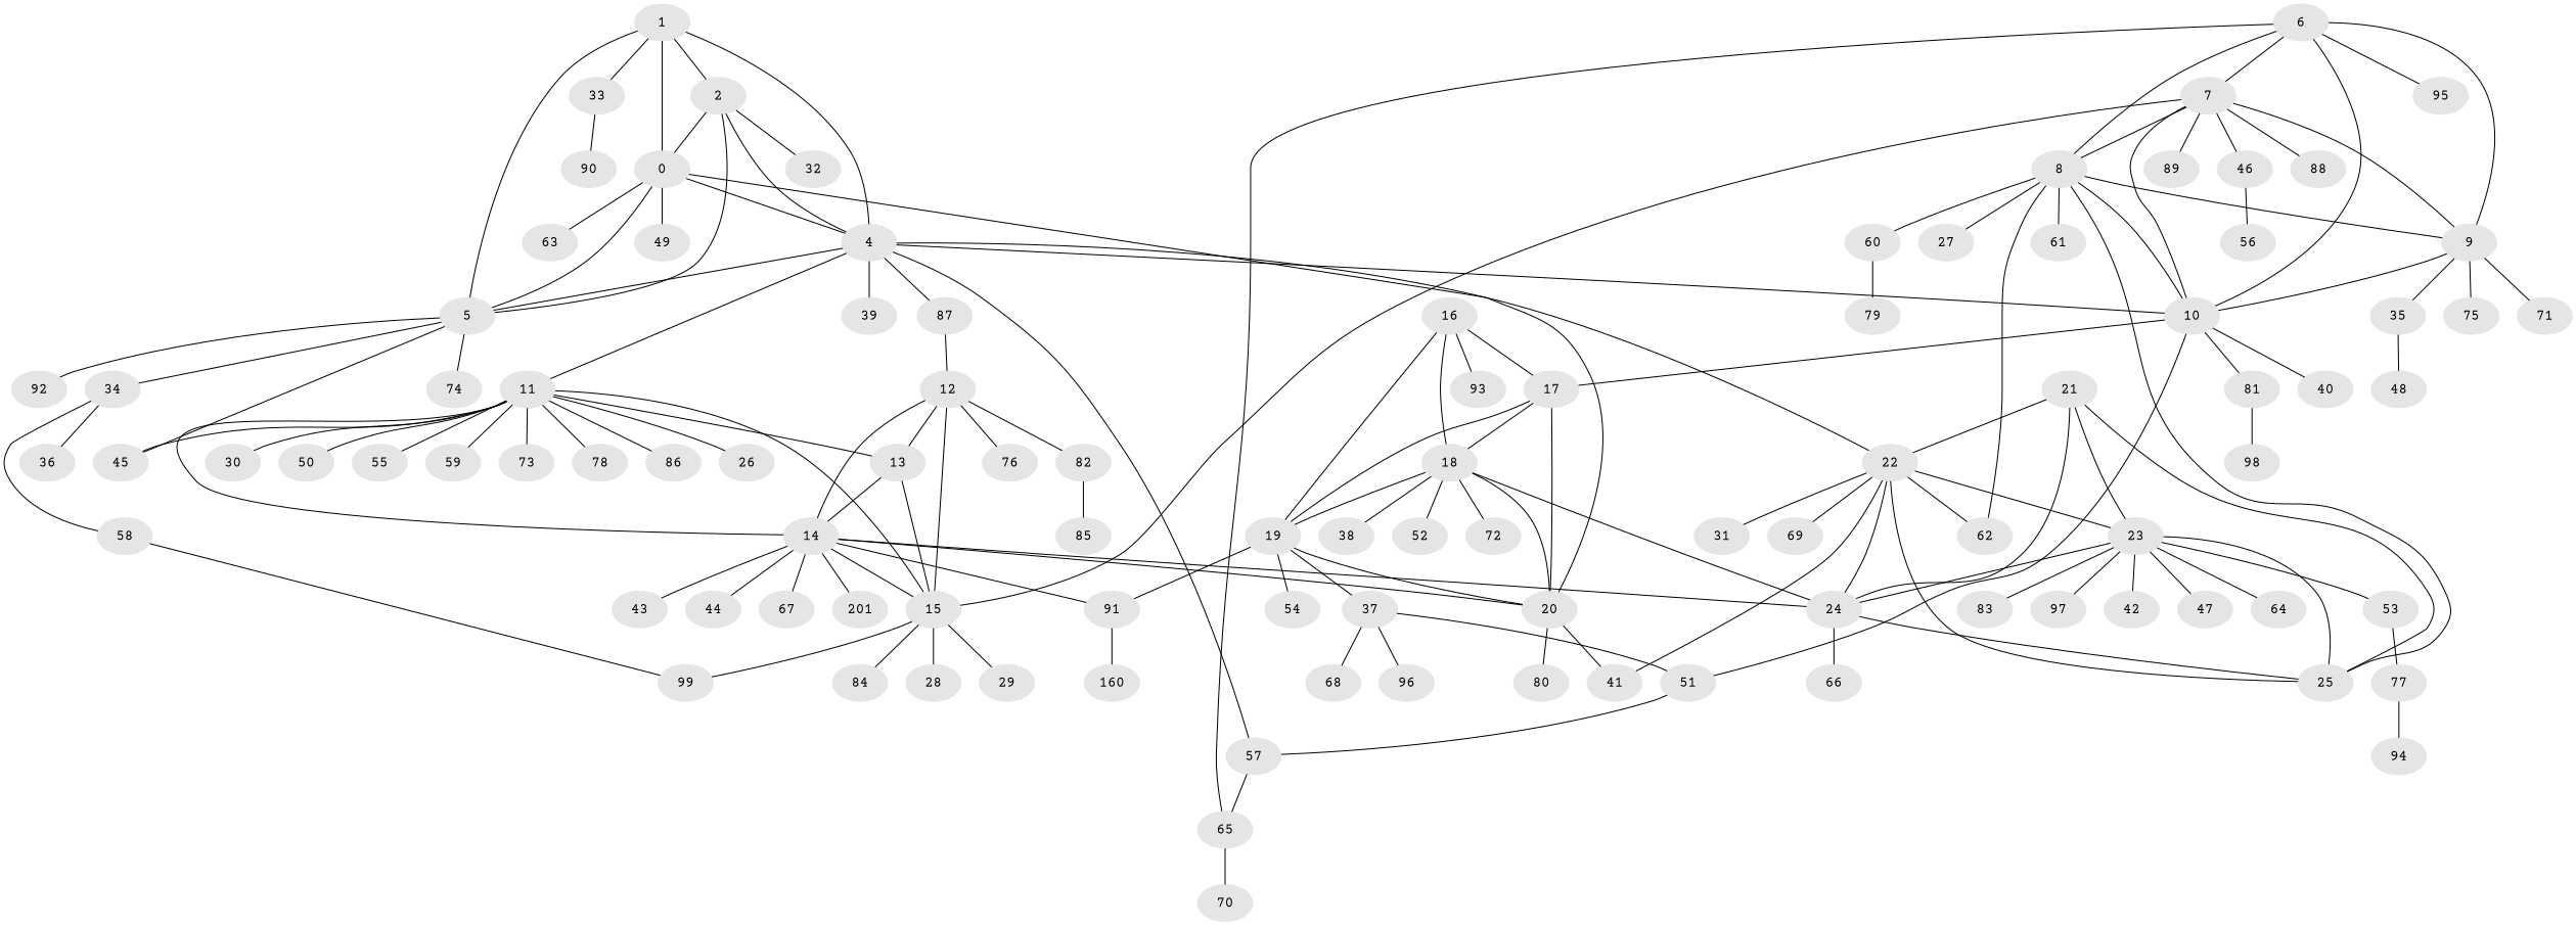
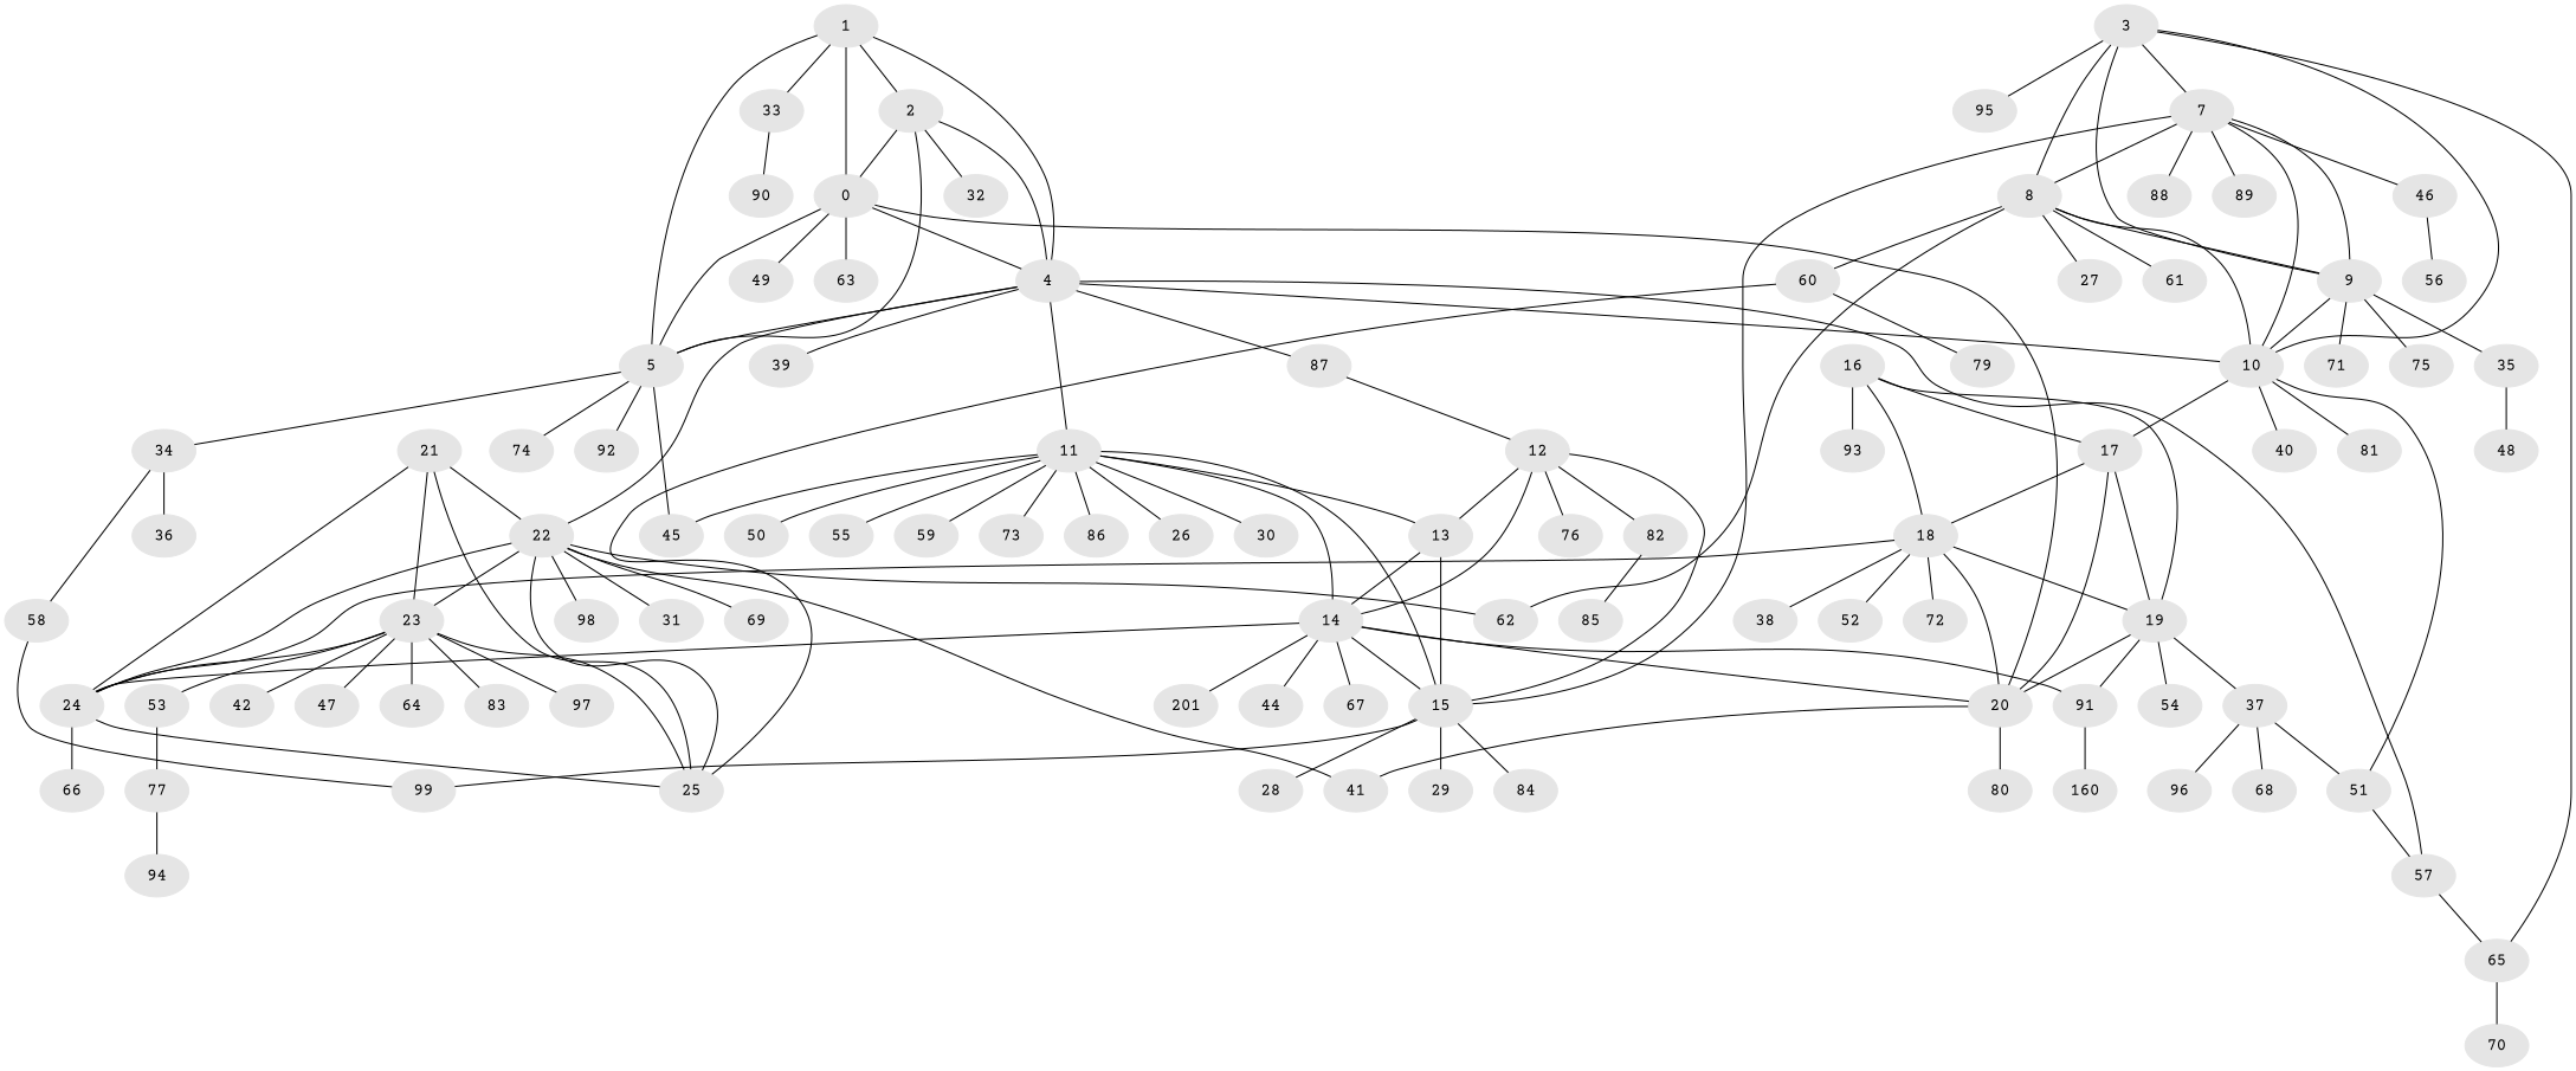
  graph {
    fontname="Courier Prime"
    node [color=gray90 fontname="Courier Prime" style=filled]
    edge [fontname="Courier Prime"]
    1
    2
    n3 [label=0]
    4
    5
    33
    32
    20
    49
    63
    10
    11
    22
    39
    57
    87
    34
    45
    74
    92
    90
    41
    80
    17
    40
    51
    81
    15
    13
    14
    26
    30
    50
    55
    59
    73
-   78
    86
    25
    62
    24
    23
    31
    69
    98
    65
    12
    36
    58
-   6
+   6 [label=3]
    7
    8
    9
    95
    46
    88
    89
    27
    60
    61
    35
    71
    75
    70
    28
    29
    84
    99
    56
    79
    48
    18
    19
    76
    82
-   43
    44
    67
    91
    n80 [label=201]
    85
    66
    n83 [label=160]
    16
    93
    38
    52
    72
    37
    54
    68
    96
    21
    42
    47
    53
    64
    83
    97
    77
    94
    1 -- 2
    1 -- n3
    1 -- 4
    1 -- 5
    1 -- 33
    2 -- n3
    2 -- 4
    2 -- 5
    2 -- 32
    n3 -- 4
    n3 -- 5
    n3 -- 20
    n3 -- 49
    n3 -- 63
    4 -- 5
    4 -- 10
    4 -- 11
    4 -- 22
    4 -- 39
    4 -- 57
    4 -- 87
    5 -- 34
    5 -- 45
    5 -- 74
    5 -- 92
    33 -- 90
    20 -- 41
    20 -- 80
    10 -- 17
    10 -- 40
    10 -- 51
    10 -- 81
    11 -- 45
    11 -- 15
    11 -- 13
    11 -- 14
    11 -- 26
    11 -- 30
    11 -- 50
    11 -- 55
    11 -- 59
    11 -- 73
-   11 -- 78
    11 -- 86
    22 -- 41
    22 -- 25
    22 -- 62
    22 -- 24
    22 -- 23
    22 -- 31
    22 -- 69
-   81 -- 98
+   22 -- 98
    57 -- 65
    87 -- 12
    34 -- 36
    34 -- 58
    17 -- 20
    17 -- 18
    17 -- 19
    51 -- 57
    15 -- 28
    15 -- 29
    15 -- 84
    15 -- 99
    13 -- 15
    13 -- 14
    14 -- 20
    14 -- 15
    14 -- 24
-   14 -- 43
    14 -- 44
    14 -- 67
    14 -- 91
    14 -- n80
    24 -- 25
    24 -- 66
    23 -- 25
    23 -- 24
    23 -- 42
    23 -- 47
    23 -- 53
    23 -- 64
    23 -- 83
    23 -- 97
    65 -- 70
    12 -- 15
    12 -- 13
    12 -- 14
    12 -- 76
    12 -- 82
    58 -- 99
    6 -- 10
    6 -- 65
    6 -- 7
    6 -- 8
    6 -- 9
    6 -- 95
    7 -- 10
    7 -- 15
    7 -- 8
    7 -- 9
    7 -- 46
    7 -- 88
    7 -- 89
    8 -- 10
-   8 -- 25
+   60 -- 25
    8 -- 62
    8 -- 9
    8 -- 27
    8 -- 60
    8 -- 61
    9 -- 10
    9 -- 35
    9 -- 71
    9 -- 75
    46 -- 56
    60 -- 79
    35 -- 48
    18 -- 20
    18 -- 24
    18 -- 19
    18 -- 38
    18 -- 52
    18 -- 72
    19 -- 20
    19 -- 91
    19 -- 37
    19 -- 54
    82 -- 85
    91 -- n83
    16 -- 17
    16 -- 18
    16 -- 19
    16 -- 93
    37 -- 51
    37 -- 68
    37 -- 96
    21 -- 22
    21 -- 25
    21 -- 24
    21 -- 23
    53 -- 77
    77 -- 94
  }
